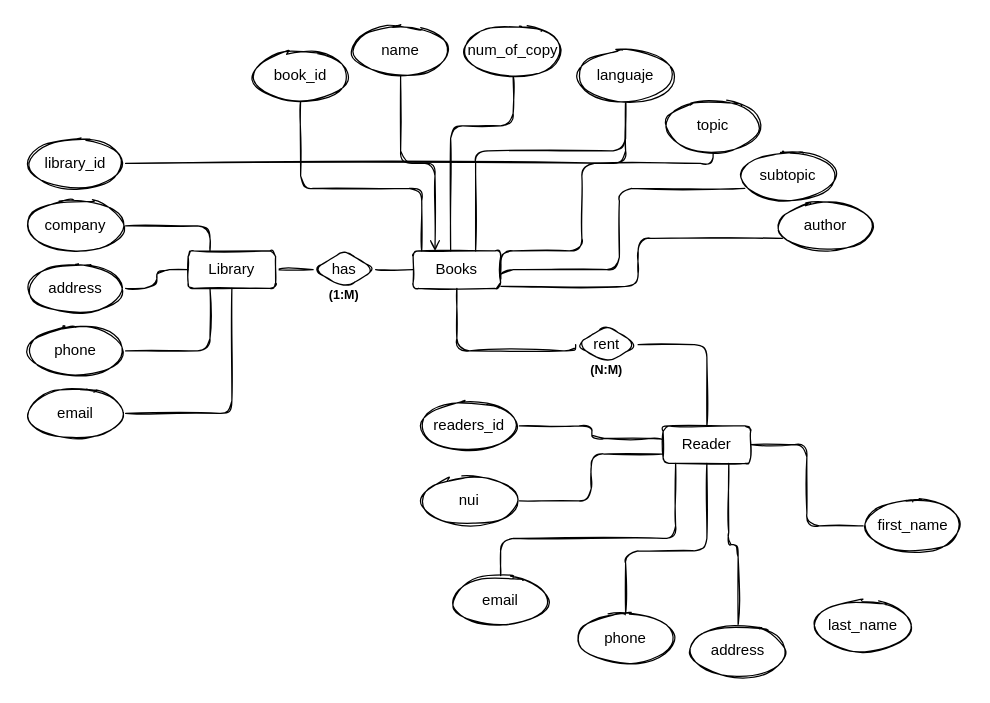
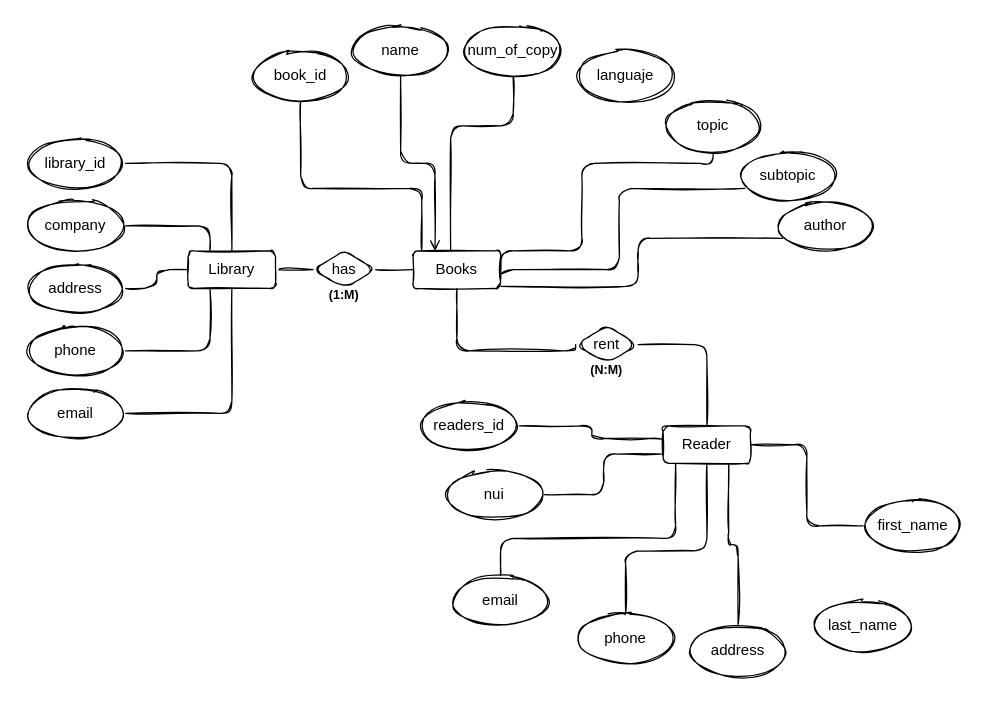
  <mxCell id="0" />
  <mxCell id="1" parent="0" />
  <mxCell id="2" style="edgeStyle=orthogonalEdgeStyle;rounded=1;orthogonalLoop=1;jettySize=auto;html=1;exitX=1;exitY=0.5;exitDx=0;exitDy=0;entryX=0;entryY=0.5;entryDx=0;entryDy=0;endArrow=none;endFill=0;sketch=1;" edge="1" parent="1" source="3" target="46"><mxGeometry relative="1" as="geometry" /></mxCell>
  <mxCell id="3" value="Library" style="rounded=1;whiteSpace=wrap;html=1;sketch=1;" vertex="1" parent="1"><mxGeometry x="150" y="200" width="70" height="30" as="geometry" /></mxCell>
  <mxCell id="4" style="edgeStyle=orthogonalEdgeStyle;rounded=1;orthogonalLoop=1;jettySize=auto;html=1;entryX=0;entryY=0.5;entryDx=0;entryDy=0;endArrow=none;endFill=0;sketch=1;" edge="1" parent="1" source="5" target="48"><mxGeometry relative="1" as="geometry"><Array as="points"><mxPoint x="365" y="280" /></Array></mxGeometry></mxCell>
  <mxCell id="5" value="Books" style="rounded=1;whiteSpace=wrap;html=1;sketch=1;" vertex="1" parent="1"><mxGeometry x="330" y="200" width="70" height="30" as="geometry" /></mxCell>
  <mxCell id="6" value="Reader" style="rounded=1;whiteSpace=wrap;html=1;sketch=1;" vertex="1" parent="1"><mxGeometry x="530" y="340" width="70" height="30" as="geometry" /></mxCell>
- <mxCell id="7" style="edgeStyle=orthogonalEdgeStyle;rounded=1;orthogonalLoop=1;jettySize=auto;html=1;exitX=1;exitY=0.5;exitDx=0;exitDy=0;endArrow=none;endFill=0;sketch=1;" edge="1" parent="1" source="8" target="37"><mxGeometry relative="1" as="geometry" /></mxCell>
+ <mxCell id="7" style="edgeStyle=orthogonalEdgeStyle;rounded=1;orthogonalLoop=1;jettySize=auto;html=1;exitX=1;exitY=0.5;exitDx=0;exitDy=0;entryX=0.5;entryY=0;entryDx=0;entryDy=0;endArrow=none;endFill=0;sketch=1;" edge="1" parent="1" source="8" target="3"><mxGeometry relative="1" as="geometry" /></mxCell>
  <mxCell id="8" value="library_id" style="ellipse;whiteSpace=wrap;html=1;sketch=1;rounded=1;" vertex="1" parent="1"><mxGeometry x="20" y="110" width="80" height="40" as="geometry" /></mxCell>
  <mxCell id="9" style="edgeStyle=orthogonalEdgeStyle;rounded=1;orthogonalLoop=1;jettySize=auto;html=1;entryX=0.25;entryY=0;entryDx=0;entryDy=0;endArrow=none;endFill=0;sketch=1;" edge="1" parent="1" source="10" target="3"><mxGeometry relative="1" as="geometry" /></mxCell>
  <mxCell id="10" value="company" style="ellipse;whiteSpace=wrap;html=1;sketch=1;rounded=1;" vertex="1" parent="1"><mxGeometry x="20" y="160" width="80" height="40" as="geometry" /></mxCell>
  <mxCell id="11" style="edgeStyle=orthogonalEdgeStyle;rounded=1;orthogonalLoop=1;jettySize=auto;html=1;entryX=0;entryY=0.5;entryDx=0;entryDy=0;endArrow=none;endFill=0;sketch=1;" edge="1" parent="1" source="12" target="3"><mxGeometry relative="1" as="geometry" /></mxCell>
  <mxCell id="12" value="address" style="ellipse;whiteSpace=wrap;html=1;sketch=1;rounded=1;" vertex="1" parent="1"><mxGeometry x="20" y="210" width="80" height="40" as="geometry" /></mxCell>
  <mxCell id="13" style="edgeStyle=orthogonalEdgeStyle;rounded=1;orthogonalLoop=1;jettySize=auto;html=1;entryX=0.25;entryY=1;entryDx=0;entryDy=0;endArrow=none;endFill=0;sketch=1;" edge="1" parent="1" source="14" target="3"><mxGeometry relative="1" as="geometry" /></mxCell>
  <mxCell id="14" value="phone" style="ellipse;whiteSpace=wrap;html=1;sketch=1;rounded=1;" vertex="1" parent="1"><mxGeometry x="20" y="260" width="80" height="40" as="geometry" /></mxCell>
  <mxCell id="15" style="edgeStyle=orthogonalEdgeStyle;rounded=1;orthogonalLoop=1;jettySize=auto;html=1;entryX=0.5;entryY=1;entryDx=0;entryDy=0;endArrow=none;endFill=0;sketch=1;" edge="1" parent="1" source="16" target="3"><mxGeometry relative="1" as="geometry" /></mxCell>
  <mxCell id="16" value="email" style="ellipse;whiteSpace=wrap;html=1;sketch=1;rounded=1;" vertex="1" parent="1"><mxGeometry x="20" y="310" width="80" height="40" as="geometry" /></mxCell>
  <mxCell id="17" style="edgeStyle=orthogonalEdgeStyle;rounded=1;orthogonalLoop=1;jettySize=auto;html=1;entryX=0.5;entryY=1;entryDx=0;entryDy=0;endArrow=none;endFill=0;sketch=1;" edge="1" parent="1" source="18" target="6"><mxGeometry relative="1" as="geometry"><Array as="points"><mxPoint x="500" y="440" /><mxPoint x="565" y="440" /></Array></mxGeometry></mxCell>
  <mxCell id="18" value="phone" style="ellipse;whiteSpace=wrap;html=1;sketch=1;rounded=1;" vertex="1" parent="1"><mxGeometry x="460" y="490" width="80" height="40" as="geometry" /></mxCell>
  <mxCell id="19" value="last_name" style="ellipse;whiteSpace=wrap;html=1;sketch=1;rounded=1;" vertex="1" parent="1"><mxGeometry x="650" y="480" width="80" height="40" as="geometry" /></mxCell>
  <mxCell id="20" style="edgeStyle=orthogonalEdgeStyle;rounded=1;orthogonalLoop=1;jettySize=auto;html=1;entryX=0.75;entryY=1;entryDx=0;entryDy=0;endArrow=none;endFill=0;sketch=1;" edge="1" parent="1" source="21" target="6"><mxGeometry relative="1" as="geometry" /></mxCell>
  <mxCell id="21" value="address" style="ellipse;whiteSpace=wrap;html=1;sketch=1;rounded=1;" vertex="1" parent="1"><mxGeometry x="550" y="500" width="80" height="40" as="geometry" /></mxCell>
  <mxCell id="22" style="edgeStyle=orthogonalEdgeStyle;rounded=1;orthogonalLoop=1;jettySize=auto;html=1;entryX=1;entryY=0.5;entryDx=0;entryDy=0;endArrow=none;endFill=0;sketch=1;" edge="1" parent="1" source="23" target="6"><mxGeometry relative="1" as="geometry" /></mxCell>
  <mxCell id="23" value="first_name" style="ellipse;whiteSpace=wrap;html=1;sketch=1;rounded=1;" vertex="1" parent="1"><mxGeometry x="690" y="400" width="80" height="40" as="geometry" /></mxCell>
  <mxCell id="24" style="edgeStyle=orthogonalEdgeStyle;rounded=1;orthogonalLoop=1;jettySize=auto;html=1;entryX=0;entryY=0.5;entryDx=0;entryDy=0;endArrow=none;endFill=0;sketch=1;" edge="1" parent="1" source="25" target="6"><mxGeometry relative="1" as="geometry"><Array as="points"><mxPoint x="473" y="340" /><mxPoint x="473" y="350" /><mxPoint x="530" y="350" /></Array></mxGeometry></mxCell>
  <mxCell id="25" value="readers_id" style="ellipse;whiteSpace=wrap;html=1;sketch=1;rounded=1;" vertex="1" parent="1"><mxGeometry x="335" y="320" width="80" height="40" as="geometry" /></mxCell>
  <mxCell id="26" style="edgeStyle=orthogonalEdgeStyle;rounded=1;orthogonalLoop=1;jettySize=auto;html=1;entryX=0;entryY=0.75;entryDx=0;entryDy=0;endArrow=none;endFill=0;sketch=1;" edge="1" parent="1" source="27" target="6"><mxGeometry relative="1" as="geometry" /></mxCell>
- <mxCell id="27" value="nui" style="ellipse;whiteSpace=wrap;html=1;sketch=1;rounded=1;" vertex="1" parent="1"><mxGeometry x="335" y="380" width="80" height="40" as="geometry" /></mxCell>
+ <mxCell id="27" value="nui" style="ellipse;whiteSpace=wrap;html=1;sketch=1;rounded=1;" vertex="1" parent="1"><mxGeometry x="355" y="375" width="80" height="40" as="geometry" /></mxCell>
  <mxCell id="28" style="edgeStyle=orthogonalEdgeStyle;rounded=1;orthogonalLoop=1;jettySize=auto;html=1;entryX=0.143;entryY=1;entryDx=0;entryDy=0;entryPerimeter=0;endArrow=none;endFill=0;sketch=1;" edge="1" parent="1" source="29" target="6"><mxGeometry relative="1" as="geometry"><Array as="points"><mxPoint x="400" y="430" /><mxPoint x="540" y="430" /></Array></mxGeometry></mxCell>
  <mxCell id="29" value="email" style="ellipse;whiteSpace=wrap;html=1;sketch=1;rounded=1;" vertex="1" parent="1"><mxGeometry x="360" y="460" width="80" height="40" as="geometry" /></mxCell>
  <mxCell id="30" style="edgeStyle=orthogonalEdgeStyle;rounded=1;orthogonalLoop=1;jettySize=auto;html=1;entryX=0.098;entryY=0.001;entryDx=0;entryDy=0;entryPerimeter=0;endArrow=none;endFill=0;sketch=1;" edge="1" parent="1" source="31" target="5"><mxGeometry relative="1" as="geometry"><Array as="points"><mxPoint x="240" y="150" /><mxPoint x="337" y="150" /></Array></mxGeometry></mxCell>
  <mxCell id="31" value="book_id" style="ellipse;whiteSpace=wrap;html=1;sketch=1;rounded=1;" vertex="1" parent="1"><mxGeometry x="200" y="40" width="80" height="40" as="geometry" /></mxCell>
  <mxCell id="32" style="edgeStyle=orthogonalEdgeStyle;rounded=1;orthogonalLoop=1;jettySize=auto;html=1;endArrow=open;endFill=0;entryX=0.25;entryY=0;entryDx=0;entryDy=0;sketch=1;" edge="1" parent="1" source="33" target="5"><mxGeometry relative="1" as="geometry"><mxPoint x="350" y="170" as="targetPoint" /></mxGeometry></mxCell>
  <mxCell id="33" value="name" style="ellipse;whiteSpace=wrap;html=1;sketch=1;rounded=1;" vertex="1" parent="1"><mxGeometry x="280" y="20" width="80" height="40" as="geometry" /></mxCell>
  <mxCell id="34" style="edgeStyle=orthogonalEdgeStyle;rounded=1;orthogonalLoop=1;jettySize=auto;html=1;entryX=0.429;entryY=0;entryDx=0;entryDy=0;endArrow=none;endFill=0;entryPerimeter=0;sketch=1;" edge="1" parent="1" source="35" target="5"><mxGeometry relative="1" as="geometry"><Array as="points"><mxPoint x="410" y="100" /><mxPoint x="360" y="100" /></Array></mxGeometry></mxCell>
  <mxCell id="35" value="num_of_copy" style="ellipse;whiteSpace=wrap;html=1;sketch=1;rounded=1;" vertex="1" parent="1"><mxGeometry x="370" y="20" width="80" height="40" as="geometry" /></mxCell>
- <mxCell id="36" style="edgeStyle=orthogonalEdgeStyle;rounded=1;orthogonalLoop=1;jettySize=auto;html=1;entryX=0.714;entryY=0;entryDx=0;entryDy=0;entryPerimeter=0;endArrow=none;endFill=0;sketch=1;" edge="1" parent="1" source="37" target="5"><mxGeometry relative="1" as="geometry"><Array as="points"><mxPoint x="500" y="120" /><mxPoint x="380" y="120" /></Array></mxGeometry></mxCell>
  <mxCell id="37" value="languaje" style="ellipse;whiteSpace=wrap;html=1;sketch=1;rounded=1;" vertex="1" parent="1"><mxGeometry x="460" y="40" width="80" height="40" as="geometry" /></mxCell>
  <mxCell id="38" style="edgeStyle=orthogonalEdgeStyle;rounded=1;orthogonalLoop=1;jettySize=auto;html=1;entryX=1;entryY=0.75;entryDx=0;entryDy=0;endArrow=none;endFill=0;sketch=1;" edge="1" parent="1" source="39" target="5"><mxGeometry relative="1" as="geometry"><Array as="points"><mxPoint x="570" y="130" /><mxPoint x="465" y="130" /><mxPoint x="465" y="200" /><mxPoint x="400" y="200" /></Array></mxGeometry></mxCell>
  <mxCell id="39" value="topic" style="ellipse;whiteSpace=wrap;html=1;sketch=1;rounded=1;" vertex="1" parent="1"><mxGeometry x="530" y="80" width="80" height="40" as="geometry" /></mxCell>
  <mxCell id="40" style="edgeStyle=orthogonalEdgeStyle;rounded=1;orthogonalLoop=1;jettySize=auto;html=1;exitX=0.5;exitY=1;exitDx=0;exitDy=0;endArrow=none;endFill=0;sketch=1;" edge="1" parent="1" source="29" target="29"><mxGeometry relative="1" as="geometry" /></mxCell>
  <mxCell id="41" style="edgeStyle=orthogonalEdgeStyle;rounded=1;orthogonalLoop=1;jettySize=auto;html=1;entryX=1;entryY=0.75;entryDx=0;entryDy=0;endArrow=none;endFill=0;sketch=1;" edge="1" parent="1" source="42" target="5"><mxGeometry relative="1" as="geometry"><Array as="points"><mxPoint x="495" y="150" /><mxPoint x="495" y="215" /><mxPoint x="400" y="215" /></Array></mxGeometry></mxCell>
  <mxCell id="42" value="subtopic" style="ellipse;whiteSpace=wrap;html=1;sketch=1;rounded=1;" vertex="1" parent="1"><mxGeometry x="590" y="120" width="80" height="40" as="geometry" /></mxCell>
  <mxCell id="43" style="edgeStyle=orthogonalEdgeStyle;rounded=1;orthogonalLoop=1;jettySize=auto;html=1;entryX=1.004;entryY=0.948;entryDx=0;entryDy=0;endArrow=none;endFill=0;entryPerimeter=0;sketch=1;" edge="1" parent="1" source="44" target="5"><mxGeometry relative="1" as="geometry"><Array as="points"><mxPoint x="510" y="190" /><mxPoint x="510" y="228" /></Array></mxGeometry></mxCell>
  <mxCell id="44" value="author" style="ellipse;whiteSpace=wrap;html=1;sketch=1;rounded=1;" vertex="1" parent="1"><mxGeometry x="620" y="160" width="80" height="40" as="geometry" /></mxCell>
  <mxCell id="45" style="edgeStyle=orthogonalEdgeStyle;rounded=1;orthogonalLoop=1;jettySize=auto;html=1;exitX=1;exitY=0.5;exitDx=0;exitDy=0;entryX=0;entryY=0.5;entryDx=0;entryDy=0;endArrow=none;endFill=0;sketch=1;" edge="1" parent="1" source="46" target="5"><mxGeometry relative="1" as="geometry" /></mxCell>
  <mxCell id="46" value="has" style="rhombus;whiteSpace=wrap;html=1;sketch=1;rounded=1;" vertex="1" parent="1"><mxGeometry x="250" y="200" width="50" height="30" as="geometry" /></mxCell>
  <mxCell id="47" style="edgeStyle=orthogonalEdgeStyle;rounded=1;orthogonalLoop=1;jettySize=auto;html=1;exitX=1;exitY=0.5;exitDx=0;exitDy=0;entryX=0.5;entryY=0;entryDx=0;entryDy=0;endArrow=none;endFill=0;sketch=1;" edge="1" parent="1" source="48" target="6"><mxGeometry relative="1" as="geometry" /></mxCell>
  <mxCell id="48" value="rent" style="rhombus;whiteSpace=wrap;html=1;sketch=1;rounded=1;" vertex="1" parent="1"><mxGeometry x="460" y="260" width="50" height="30" as="geometry" /></mxCell>
  <mxCell id="49" value="&lt;font style=&quot;font-size: 10px;&quot;&gt;&lt;b&gt;(1:M)&lt;/b&gt;&lt;/font&gt;" style="text;html=1;strokeColor=none;fillColor=none;align=center;verticalAlign=middle;whiteSpace=wrap;rounded=0;sketch=1;" vertex="1" parent="1"><mxGeometry x="245" y="220" width="60" height="30" as="geometry" /></mxCell>
  <mxCell id="50" value="&lt;b&gt;&lt;font style=&quot;font-size: 10px;&quot;&gt;(N:M)&lt;/font&gt;&lt;/b&gt;" style="text;html=1;strokeColor=none;fillColor=none;align=center;verticalAlign=middle;whiteSpace=wrap;rounded=0;sketch=1;" vertex="1" parent="1"><mxGeometry x="455" y="280" width="60" height="30" as="geometry" /></mxCell>
